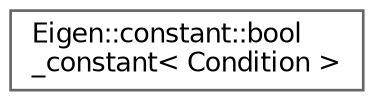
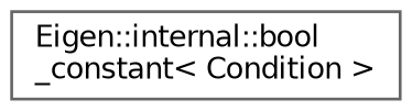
  digraph {
    rankdir=LR
-   n1 [color=grey40 fillcolor=white fontname=Helvetica fontsize=10 height=0.2 label="Eigen::constant::bool\l_constant\< Condition \>" shape=box style=filled width=0.4]
+   n1 [color=grey40 fillcolor=white fontname=Helvetica fontsize=10 height=0.2 label="Eigen::internal::bool\l_constant\< Condition \>" shape=box style=filled width=0.4]
  }
